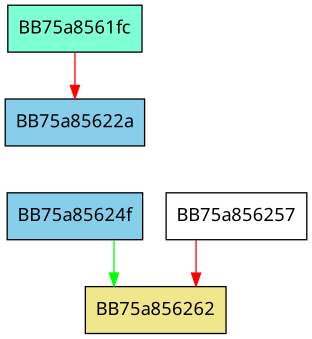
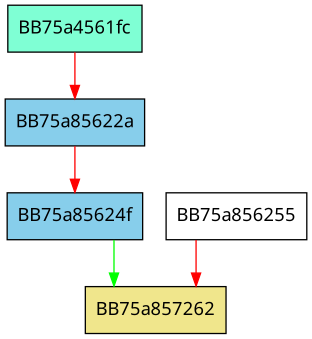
  digraph {
    fontname="Noto Sans"
    splines=ortho
    node [fillcolor=skyblue fontname="Noto Sans" shape=box style=filled]
    edge [color=red fontname="Noto Sans"]
-   BB75a8561fc [fillcolor=aquamarine]
+   BB75a8561fc [fillcolor=aquamarine label=BB75a4561fc]
    BB75a85622a
-   BB75a856262 [fillcolor=khaki]
+   BB75a856262 [fillcolor=khaki label=BB75a857262]
    BB75a85624f
-   BB75a856257 [fillcolor=white]
+   BB75a856257 [fillcolor=white label=BB75a856255]
    BB75a8561fc -> BB75a85622a
+   BB75a85622a -> BB75a85624f
    BB75a85624f -> BB75a856262 [color=green]
    BB75a856257 -> BB75a856262
  }
